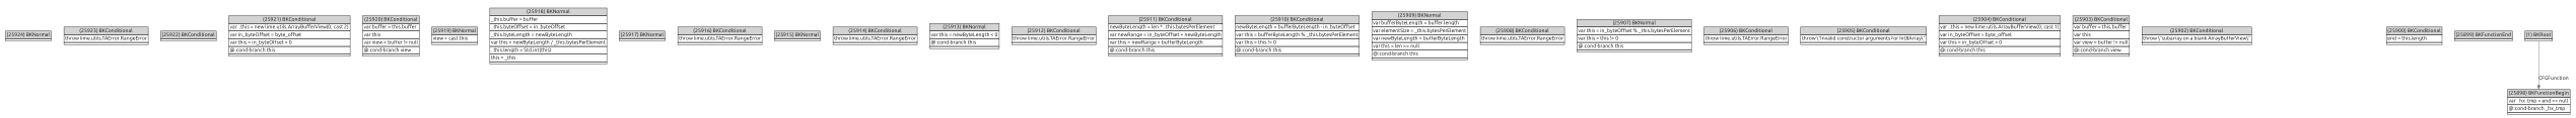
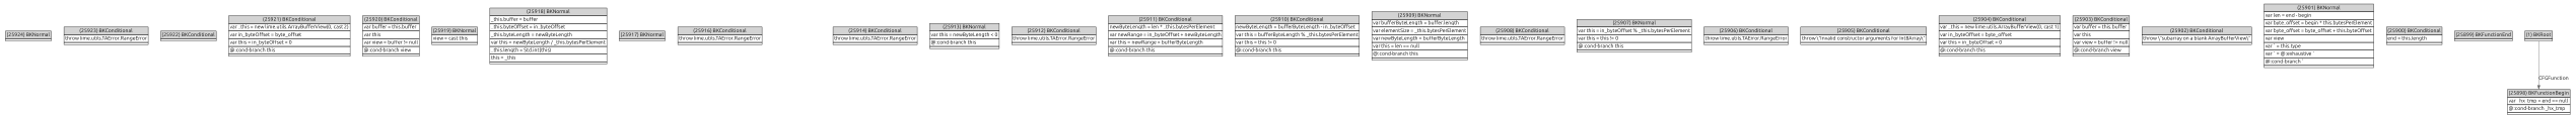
  digraph {
    fontname=Ubuntu
    node [shape=plaintext fontname=Ubuntu]
    n1 [label=<<table BORDER="0" CELLBORDER="1" CELLSPACING="0"> 	<tr><td port="in" bgcolor="lightgray">(25924) BKNormal</td></tr> 	<tr><td port="out"></td></tr> </table>>]
    n2 [label=<<table BORDER="0" CELLBORDER="1" CELLSPACING="0"> 	<tr><td port="in" bgcolor="lightgray">(25923) BKConditional</td></tr> 	<tr><td port="e0" align="left">throw lime.utils.TAError.RangeError</td></tr> 	<tr><td port="out"></td></tr> </table>>]
    n3 [label=<<table BORDER="0" CELLBORDER="1" CELLSPACING="0"> 	<tr><td port="in" bgcolor="lightgray">(25922) BKConditional</td></tr> 	<tr><td port="out"></td></tr> </table>>]
    n4 [label=<<table BORDER="0" CELLBORDER="1" CELLSPACING="0"> 	<tr><td port="in" bgcolor="lightgray">(25921) BKConditional</td></tr> 	<tr><td port="e0" align="left">var _this = new lime.utils.ArrayBufferView(0, cast 2)</td></tr> 	<tr><td port="e1" align="left">var in_byteOffset = byte_offset</td></tr> 	<tr><td port="e2" align="left">var this = in_byteOffset &lt; 0</td></tr> 	<tr><td port="e3" align="left">@:cond-branch this</td></tr> 	<tr><td port="out"></td></tr> </table>>]
    n5 [label=<<table BORDER="0" CELLBORDER="1" CELLSPACING="0"> 	<tr><td port="in" bgcolor="lightgray">(25920) BKConditional</td></tr> 	<tr><td port="e0" align="left">var buffer = this.buffer</td></tr> 	<tr><td port="e1" align="left">var this</td></tr> 	<tr><td port="e2" align="left">var view = buffer != null</td></tr> 	<tr><td port="e3" align="left">@:cond-branch view</td></tr> 	<tr><td port="out"></td></tr> </table>>]
    n6 [label=<<table BORDER="0" CELLBORDER="1" CELLSPACING="0"> 	<tr><td port="in" bgcolor="lightgray">(25919) BKNormal</td></tr> 	<tr><td port="e0" align="left">view = cast this</td></tr> 	<tr><td port="out"></td></tr> </table>>]
    n7 [label=<<table BORDER="0" CELLBORDER="1" CELLSPACING="0"> 	<tr><td port="in" bgcolor="lightgray">(25918) BKNormal</td></tr> 	<tr><td port="e0" align="left">_this.buffer = buffer</td></tr> 	<tr><td port="e1" align="left">_this.byteOffset = in_byteOffset</td></tr> 	<tr><td port="e2" align="left">_this.byteLength = newByteLength</td></tr> 	<tr><td port="e3" align="left">var this = newByteLength / _this.bytesPerElement</td></tr> 	<tr><td port="e4" align="left">_this.length = Std.int(this)</td></tr> 	<tr><td port="e5" align="left">this = _this</td></tr> 	<tr><td port="out"></td></tr> </table>>]
    n8 [label=<<table BORDER="0" CELLBORDER="1" CELLSPACING="0"> 	<tr><td port="in" bgcolor="lightgray">(25917) BKNormal</td></tr> 	<tr><td port="out"></td></tr> </table>>]
    n9 [label=<<table BORDER="0" CELLBORDER="1" CELLSPACING="0"> 	<tr><td port="in" bgcolor="lightgray">(25916) BKConditional</td></tr> 	<tr><td port="e0" align="left">throw lime.utils.TAError.RangeError</td></tr> 	<tr><td port="out"></td></tr> </table>>]
-   n10 [label=<<table BORDER="0" CELLBORDER="1" CELLSPACING="0"> 	<tr><td port="in" bgcolor="lightgray">(25915) BKNormal</td></tr> 	<tr><td port="out"></td></tr> </table>>]
    n11 [label=<<table BORDER="0" CELLBORDER="1" CELLSPACING="0"> 	<tr><td port="in" bgcolor="lightgray">(25914) BKConditional</td></tr> 	<tr><td port="e0" align="left">throw lime.utils.TAError.RangeError</td></tr> 	<tr><td port="out"></td></tr> </table>>]
    n12 [label=<<table BORDER="0" CELLBORDER="1" CELLSPACING="0"> 	<tr><td port="in" bgcolor="lightgray">(25913) BKNormal</td></tr> 	<tr><td port="e0" align="left">var this = newByteLength &lt; 0</td></tr> 	<tr><td port="e1" align="left">@:cond-branch this</td></tr> 	<tr><td port="out"></td></tr> </table>>]
    n13 [label=<<table BORDER="0" CELLBORDER="1" CELLSPACING="0"> 	<tr><td port="in" bgcolor="lightgray">(25912) BKConditional</td></tr> 	<tr><td port="e0" align="left">throw lime.utils.TAError.RangeError</td></tr> 	<tr><td port="out"></td></tr> </table>>]
    n14 [label=<<table BORDER="0" CELLBORDER="1" CELLSPACING="0"> 	<tr><td port="in" bgcolor="lightgray">(25911) BKConditional</td></tr> 	<tr><td port="e0" align="left">newByteLength = len * _this.bytesPerElement</td></tr> 	<tr><td port="e1" align="left">var newRange = in_byteOffset + newByteLength</td></tr> 	<tr><td port="e2" align="left">var this = newRange &gt; bufferByteLength</td></tr> 	<tr><td port="e3" align="left">@:cond-branch this</td></tr> 	<tr><td port="out"></td></tr> </table>>]
    n15 [label=<<table BORDER="0" CELLBORDER="1" CELLSPACING="0"> 	<tr><td port="in" bgcolor="lightgray">(25910) BKConditional</td></tr> 	<tr><td port="e0" align="left">newByteLength = bufferByteLength - in_byteOffset</td></tr> 	<tr><td port="e1" align="left">var this = bufferByteLength % _this.bytesPerElement</td></tr> 	<tr><td port="e2" align="left">var this = this != 0</td></tr> 	<tr><td port="e3" align="left">@:cond-branch this</td></tr> 	<tr><td port="out"></td></tr> </table>>]
    n16 [label=<<table BORDER="0" CELLBORDER="1" CELLSPACING="0"> 	<tr><td port="in" bgcolor="lightgray">(25909) BKNormal</td></tr> 	<tr><td port="e0" align="left">var bufferByteLength = buffer.length</td></tr> 	<tr><td port="e1" align="left">var elementSize = _this.bytesPerElement</td></tr> 	<tr><td port="e2" align="left">var newByteLength = bufferByteLength</td></tr> 	<tr><td port="e3" align="left">var this = len == null</td></tr> 	<tr><td port="e4" align="left">@:cond-branch this</td></tr> 	<tr><td port="out"></td></tr> </table>>]
    n17 [label=<<table BORDER="0" CELLBORDER="1" CELLSPACING="0"> 	<tr><td port="in" bgcolor="lightgray">(25908) BKConditional</td></tr> 	<tr><td port="e0" align="left">throw lime.utils.TAError.RangeError</td></tr> 	<tr><td port="out"></td></tr> </table>>]
    n18 [label=<<table BORDER="0" CELLBORDER="1" CELLSPACING="0"> 	<tr><td port="in" bgcolor="lightgray">(25907) BKNormal</td></tr> 	<tr><td port="e0" align="left">var this = in_byteOffset % _this.bytesPerElement</td></tr> 	<tr><td port="e1" align="left">var this = this != 0</td></tr> 	<tr><td port="e2" align="left">@:cond-branch this</td></tr> 	<tr><td port="out"></td></tr> </table>>]
    n19 [label=<<table BORDER="0" CELLBORDER="1" CELLSPACING="0"> 	<tr><td port="in" bgcolor="lightgray">(25906) BKConditional</td></tr> 	<tr><td port="e0" align="left">throw lime.utils.TAError.RangeError</td></tr> 	<tr><td port="out"></td></tr> </table>>]
    n20 [label=<<table BORDER="0" CELLBORDER="1" CELLSPACING="0"> 	<tr><td port="in" bgcolor="lightgray">(25905) BKConditional</td></tr> 	<tr><td port="e0" align="left">throw \"Invalid constructor arguments for Int8Array\"</td></tr> 	<tr><td port="out"></td></tr> </table>>]
    n21 [label=<<table BORDER="0" CELLBORDER="1" CELLSPACING="0"> 	<tr><td port="in" bgcolor="lightgray">(25904) BKConditional</td></tr> 	<tr><td port="e0" align="left">var _this = new lime.utils.ArrayBufferView(0, cast 1)</td></tr> 	<tr><td port="e1" align="left">var in_byteOffset = byte_offset</td></tr> 	<tr><td port="e2" align="left">var this = in_byteOffset &lt; 0</td></tr> 	<tr><td port="e3" align="left">@:cond-branch this</td></tr> 	<tr><td port="out"></td></tr> </table>>]
    n22 [label=<<table BORDER="0" CELLBORDER="1" CELLSPACING="0"> 	<tr><td port="in" bgcolor="lightgray">(25903) BKConditional</td></tr> 	<tr><td port="e0" align="left">var buffer = this.buffer</td></tr> 	<tr><td port="e1" align="left">var this</td></tr> 	<tr><td port="e2" align="left">var view = buffer != null</td></tr> 	<tr><td port="e3" align="left">@:cond-branch view</td></tr> 	<tr><td port="out"></td></tr> </table>>]
    n23 [label=<<table BORDER="0" CELLBORDER="1" CELLSPACING="0"> 	<tr><td port="in" bgcolor="lightgray">(25902) BKConditional</td></tr> 	<tr><td port="e0" align="left">throw \"subarray on a blank ArrayBufferView\"</td></tr> 	<tr><td port="out"></td></tr> </table>>]
+   n24 [label=<<table BORDER="0" CELLBORDER="1" CELLSPACING="0"> 	<tr><td port="in" bgcolor="lightgray">(25901) BKNormal</td></tr> 	<tr><td port="e0" align="left">var len = end - begin</td></tr> 	<tr><td port="e1" align="left">var byte_offset = begin * this.bytesPerElement</td></tr> 	<tr><td port="e2" align="left">var byte_offset = byte_offset + this.byteOffset</td></tr> 	<tr><td port="e3" align="left">var view</td></tr> 	<tr><td port="e4" align="left">var ` = this.type</td></tr> 	<tr><td port="e5" align="left">var ` = @:exhaustive `</td></tr> 	<tr><td port="e6" align="left">@:cond-branch `</td></tr> 	<tr><td port="out"></td></tr> </table>>]
    n25 [label=<<table BORDER="0" CELLBORDER="1" CELLSPACING="0"> 	<tr><td port="in" bgcolor="lightgray">(25900) BKConditional</td></tr> 	<tr><td port="e0" align="left">end = this.length</td></tr> 	<tr><td port="out"></td></tr> </table>>]
    n26 [label=<<table BORDER="0" CELLBORDER="1" CELLSPACING="0"> 	<tr><td port="in" bgcolor="lightgray">(25899) BKFunctionEnd</td></tr> 	<tr><td port="out"></td></tr> </table>>]
    n27 [label=<<table BORDER="0" CELLBORDER="1" CELLSPACING="0"> 	<tr><td port="in" bgcolor="lightgray">(25898) BKFunctionBegin</td></tr> 	<tr><td port="e0" align="left">var _hx_tmp = end == null</td></tr> 	<tr><td port="e1" align="left">@:cond-branch _hx_tmp</td></tr> 	<tr><td port="out"></td></tr> </table>>]
    n28 [label=<<table BORDER="0" CELLBORDER="1" CELLSPACING="0"> 	<tr><td port="in" bgcolor="lightgray">(1) BKRoot</td></tr> 	<tr><td port="out"></td></tr> </table>>]
    n28 -> n27 [headport=in label=CFGFunction tailport=out color=gray40 fontname=Ubuntu]
  }
